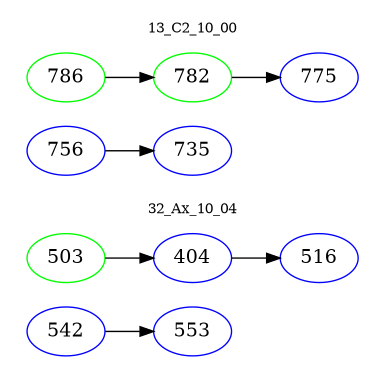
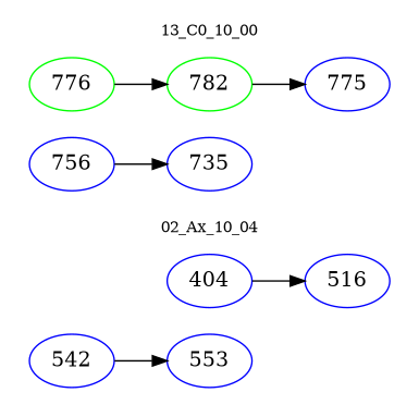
  digraph {
    rankdir=LR
    node [color=blue]
    edge [color=black]
-   n1 [color=green label=503]
    n2 [label=404]
    n3 [label=516]
    n4 [label=542]
    n5 [label=553]
-   n6 [color=green label=786]
+   n6 [color=green label=776]
    n7 [color=green label=782]
    n8 [label=775]
    n9 [label=756]
    n10 [label=735]
    subgraph cluster_1 {
      color=white
      fontsize=10
-     label="32_Ax_10_04"
-     n1
+     label="02_Ax_10_04"
      n2
      n3
      n4
      n5
    }
    subgraph cluster_2 {
      color=white
      fontsize=10
-     label="13_C2_10_00"
+     label="13_C0_10_00"
      n6
      n7
      n8
      n9
      n10
    }
-   n1 -> n2
    n2 -> n3
    n4 -> n5
    n6 -> n7
    n7 -> n8
    n9 -> n10
  }
